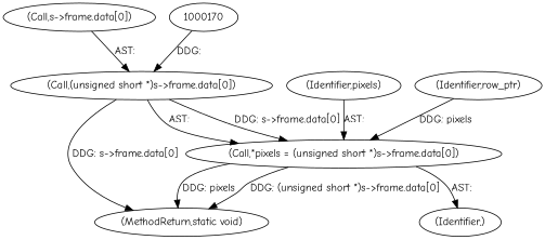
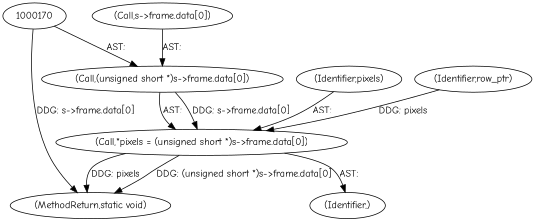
  digraph {
    fontname="Comic Neue"
    node [fontname="Comic Neue"]
    edge [fontname="Comic Neue"]
    n1 [label="(Call,*pixels = (unsigned short *)s->frame.data[0])"]
    n2 [label="(Identifier,)"]
    n3 [label="(MethodReturn,static void)"]
    n4 [label="(Call,(unsigned short *)s->frame.data[0])"]
    n5 [label="(Call,s->frame.data[0])"]
    n6 [label="(Identifier,pixels)"]
    n7 [label="(Identifier,row_ptr)"]
    1000170
    n1 -> n2 [label="AST: "]
    n1 -> n3 [label="DDG: pixels"]
    n1 -> n3 [label="DDG: (unsigned short *)s->frame.data[0]"]
    n4 -> n1 [label="AST: "]
    n4 -> n1 [label="DDG: s->frame.data[0]"]
-   n4 -> n3 [label="DDG: s->frame.data[0]"]
+   1000170 -> n3 [label="DDG: s->frame.data[0]"]
    n5 -> n4 [label="AST: "]
    n6 -> n1 [label="AST: "]
    n7 -> n1 [label="DDG: pixels"]
-   1000170 -> n4 [label="DDG: "]
+   1000170 -> n4 [label="AST: "]
  }
